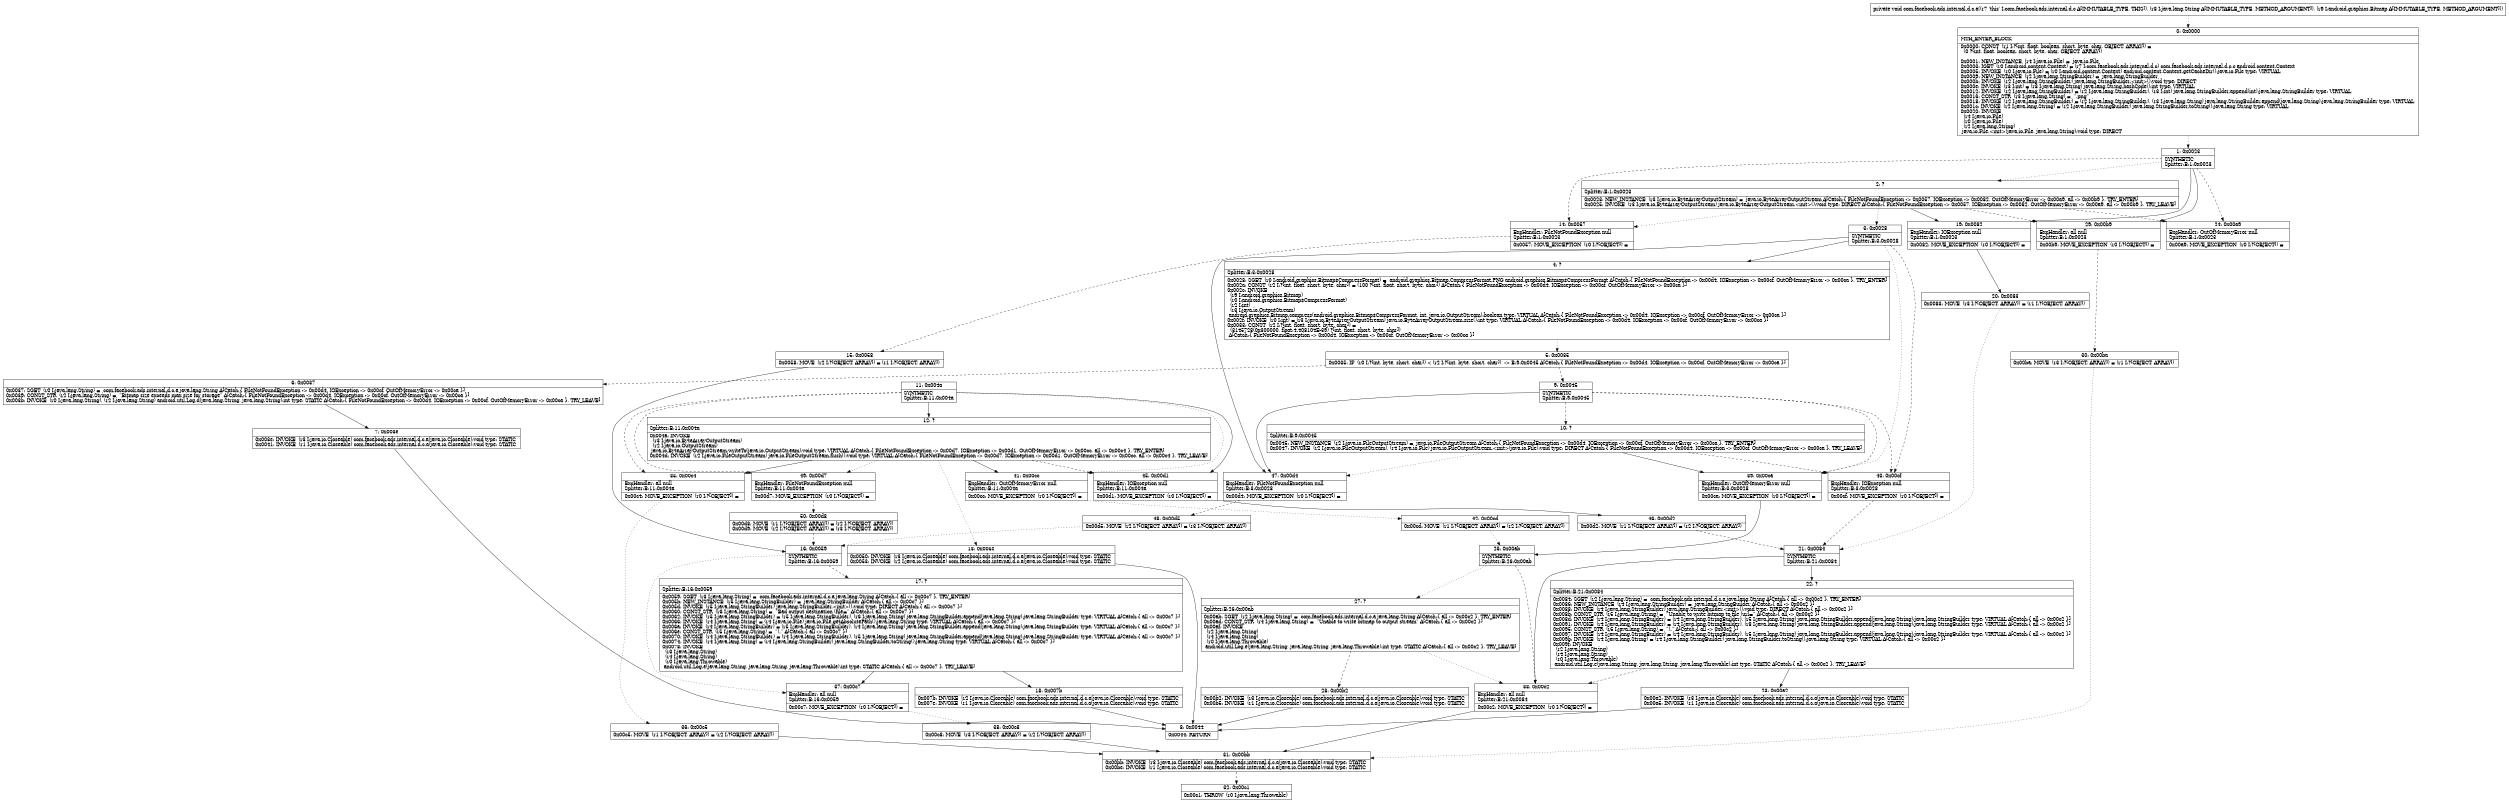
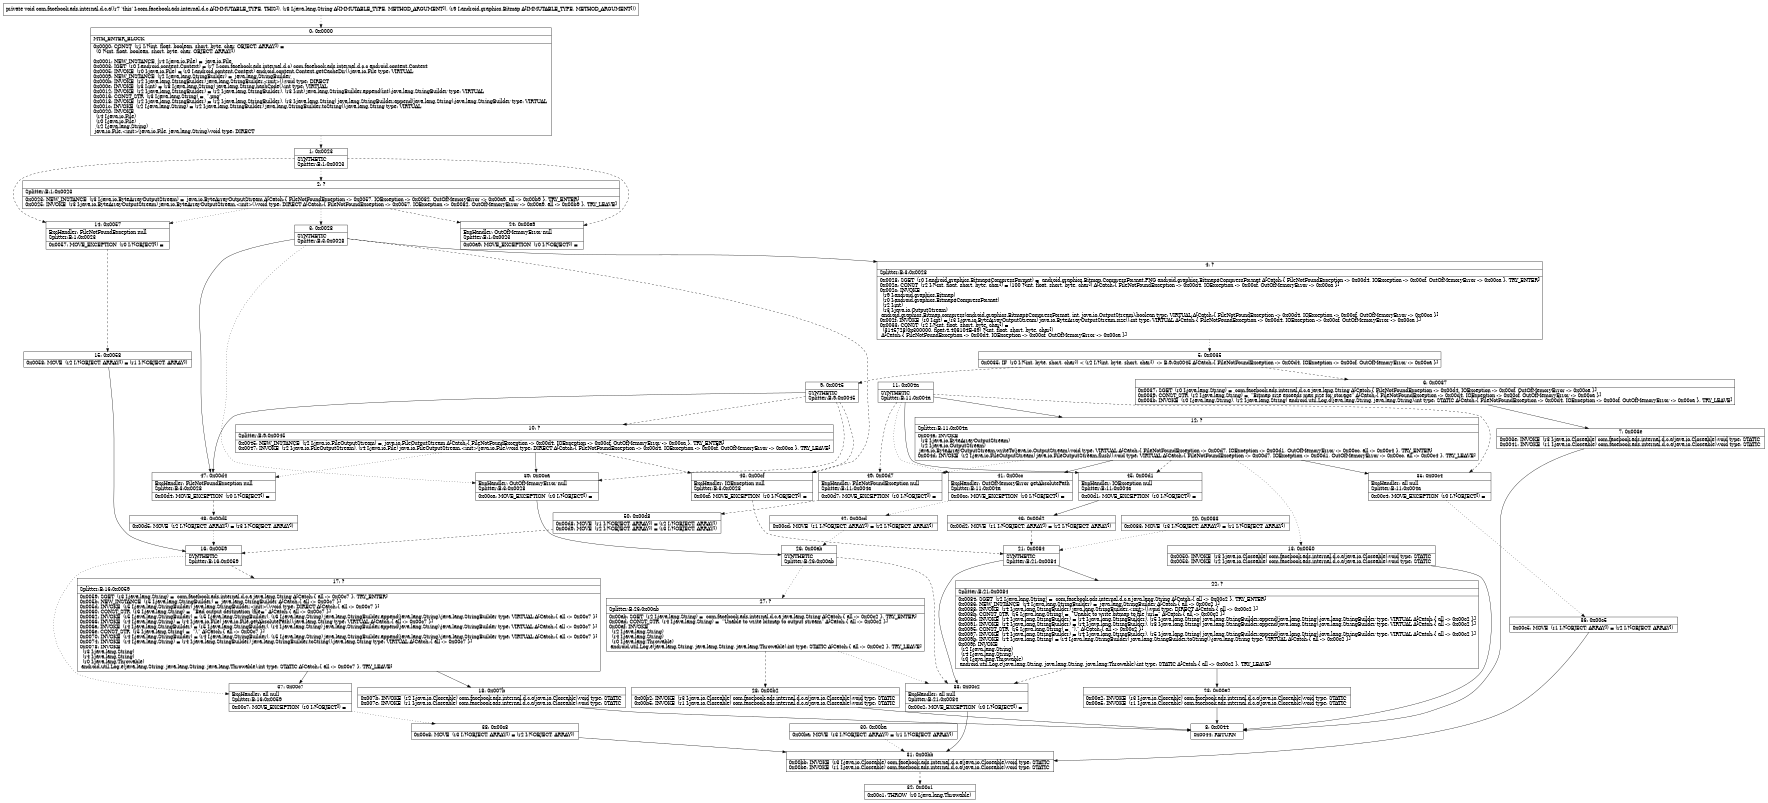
  digraph {
    node [shape=record]
    edge [style=solid]
    n1 [label="{0\:\ 0x0000|MTH_ENTER_BLOCK\l|0x0000: CONST  (r1 I:?[int, float, boolean, short, byte, char, OBJECT, ARRAY]) = \l  (0 ?[int, float, boolean, short, byte, char, OBJECT, ARRAY])\l \l0x0001: NEW_INSTANCE  (r4 I:java.io.File) =  java.io.File \l0x0003: IGET  (r0 I:android.content.Context) = (r7 I:com.facebook.ads.internal.d.c) com.facebook.ads.internal.d.c.c android.content.Context \l0x0005: INVOKE  (r0 I:java.io.File) = (r0 I:android.content.Context) android.content.Context.getCacheDir():java.io.File type: VIRTUAL \l0x0009: NEW_INSTANCE  (r2 I:java.lang.StringBuilder) =  java.lang.StringBuilder \l0x000b: INVOKE  (r2 I:java.lang.StringBuilder) java.lang.StringBuilder.\<init\>():void type: DIRECT \l0x000e: INVOKE  (r3 I:int) = (r8 I:java.lang.String) java.lang.String.hashCode():int type: VIRTUAL \l0x0012: INVOKE  (r2 I:java.lang.StringBuilder) = (r2 I:java.lang.StringBuilder), (r3 I:int) java.lang.StringBuilder.append(int):java.lang.StringBuilder type: VIRTUAL \l0x0016: CONST_STR  (r3 I:java.lang.String) =  \".png\" \l0x0018: INVOKE  (r2 I:java.lang.StringBuilder) = (r2 I:java.lang.StringBuilder), (r3 I:java.lang.String) java.lang.StringBuilder.append(java.lang.String):java.lang.StringBuilder type: VIRTUAL \l0x001c: INVOKE  (r2 I:java.lang.String) = (r2 I:java.lang.StringBuilder) java.lang.StringBuilder.toString():java.lang.String type: VIRTUAL \l0x0020: INVOKE  \l  (r4 I:java.io.File)\l  (r0 I:java.io.File)\l  (r2 I:java.lang.String)\l java.io.File.\<init\>(java.io.File, java.lang.String):void type: DIRECT \l}"]
    n2 [label="{1\:\ 0x0023|SYNTHETIC\lSplitter:B:1:0x0023\l}"]
    n3 [label="{2\:\ ?|Splitter:B:1:0x0023\l|0x0023: NEW_INSTANCE  (r3 I:java.io.ByteArrayOutputStream) =  java.io.ByteArrayOutputStream A[Catch:\{ FileNotFoundException \-\> 0x0057, IOException \-\> 0x0082, OutOfMemoryError \-\> 0x00a9, all \-\> 0x00b9 \}, TRY_ENTER]\l0x0025: INVOKE  (r3 I:java.io.ByteArrayOutputStream) java.io.ByteArrayOutputStream.\<init\>():void type: DIRECT A[Catch:\{ FileNotFoundException \-\> 0x0057, IOException \-\> 0x0082, OutOfMemoryError \-\> 0x00a9, all \-\> 0x00b9 \}, TRY_LEAVE]\l}"]
    n4 [label="{14\:\ 0x0057|ExcHandler: FileNotFoundException null\lSplitter:B:1:0x0023\l|0x0057: MOVE_EXCEPTION  (r0 I:?[OBJECT]) =  \l}"]
-   n5 [label="{19\:\ 0x0082|ExcHandler: IOException null\lSplitter:B:1:0x0023\l|0x0082: MOVE_EXCEPTION  (r0 I:?[OBJECT]) =  \l}"]
    n6 [label="{24\:\ 0x00a9|ExcHandler: OutOfMemoryError null\lSplitter:B:1:0x0023\l|0x00a9: MOVE_EXCEPTION  (r0 I:?[OBJECT]) =  \l}"]
-   n7 [label="{29\:\ 0x00b9|ExcHandler: all null\lSplitter:B:1:0x0023\l|0x00b9: MOVE_EXCEPTION  (r0 I:?[OBJECT]) =  \l}"]
    n8 [label="{3\:\ 0x0028|SYNTHETIC\lSplitter:B:3:0x0028\l}"]
    n9 [label="{15\:\ 0x0058|0x0058: MOVE  (r2 I:?[OBJECT, ARRAY]) = (r1 I:?[OBJECT, ARRAY]) \l}"]
    n10 [label="{20\:\ 0x0083|0x0083: MOVE  (r3 I:?[OBJECT, ARRAY]) = (r1 I:?[OBJECT, ARRAY]) \l}"]
    n11 [label="{30\:\ 0x00ba|0x00ba: MOVE  (r3 I:?[OBJECT, ARRAY]) = (r1 I:?[OBJECT, ARRAY]) \l}"]
    n12 [label="{4\:\ ?|Splitter:B:3:0x0028\l|0x0028: SGET  (r0 I:android.graphics.Bitmap$CompressFormat) =  android.graphics.Bitmap.CompressFormat.PNG android.graphics.Bitmap$CompressFormat A[Catch:\{ FileNotFoundException \-\> 0x00d4, IOException \-\> 0x00cf, OutOfMemoryError \-\> 0x00ca \}, TRY_ENTER]\l0x002a: CONST  (r2 I:?[int, float, short, byte, char]) = (100 ?[int, float, short, byte, char]) A[Catch:\{ FileNotFoundException \-\> 0x00d4, IOException \-\> 0x00cf, OutOfMemoryError \-\> 0x00ca \}]\l0x002c: INVOKE  \l  (r9 I:android.graphics.Bitmap)\l  (r0 I:android.graphics.Bitmap$CompressFormat)\l  (r2 I:int)\l  (r3 I:java.io.OutputStream)\l android.graphics.Bitmap.compress(android.graphics.Bitmap$CompressFormat, int, java.io.OutputStream):boolean type: VIRTUAL A[Catch:\{ FileNotFoundException \-\> 0x00d4, IOException \-\> 0x00cf, OutOfMemoryError \-\> 0x00ca \}]\l0x002f: INVOKE  (r0 I:int) = (r3 I:java.io.ByteArrayOutputStream) java.io.ByteArrayOutputStream.size():int type: VIRTUAL A[Catch:\{ FileNotFoundException \-\> 0x00d4, IOException \-\> 0x00cf, OutOfMemoryError \-\> 0x00ca \}]\l0x0033: CONST  (r2 I:?[int, float, short, byte, char]) = \l  (3145728(0x300000, float:4.408104E\-39) ?[int, float, short, byte, char])\l A[Catch:\{ FileNotFoundException \-\> 0x00d4, IOException \-\> 0x00cf, OutOfMemoryError \-\> 0x00ca \}]\l}"]
    n13 [label="{39\:\ 0x00ca|ExcHandler: OutOfMemoryError null\lSplitter:B:3:0x0028\l|0x00ca: MOVE_EXCEPTION  (r0 I:?[OBJECT]) =  \l}"]
    n14 [label="{43\:\ 0x00cf|ExcHandler: IOException null\lSplitter:B:3:0x0028\l|0x00cf: MOVE_EXCEPTION  (r0 I:?[OBJECT]) =  \l}"]
    n15 [label="{47\:\ 0x00d4|ExcHandler: FileNotFoundException null\lSplitter:B:3:0x0028\l|0x00d4: MOVE_EXCEPTION  (r0 I:?[OBJECT]) =  \l}"]
    n16 [label="{5\:\ 0x0035|0x0035: IF  (r0 I:?[int, byte, short, char]) \< (r2 I:?[int, byte, short, char])  \-\> B:9:0x0045 A[Catch:\{ FileNotFoundException \-\> 0x00d4, IOException \-\> 0x00cf, OutOfMemoryError \-\> 0x00ca \}]\l}"]
    n17 [label="{26\:\ 0x00ab|SYNTHETIC\lSplitter:B:26:0x00ab\l}"]
    n18 [label="{21\:\ 0x0084|SYNTHETIC\lSplitter:B:21:0x0084\l}"]
    n19 [label="{48\:\ 0x00d5|0x00d5: MOVE  (r2 I:?[OBJECT, ARRAY]) = (r3 I:?[OBJECT, ARRAY]) \l}"]
    n20 [label="{6\:\ 0x0037|0x0037: SGET  (r0 I:java.lang.String) =  com.facebook.ads.internal.d.c.a java.lang.String A[Catch:\{ FileNotFoundException \-\> 0x00d4, IOException \-\> 0x00cf, OutOfMemoryError \-\> 0x00ca \}]\l0x0039: CONST_STR  (r2 I:java.lang.String) =  \"Bitmap size exceeds max size for storage\" A[Catch:\{ FileNotFoundException \-\> 0x00d4, IOException \-\> 0x00cf, OutOfMemoryError \-\> 0x00ca \}]\l0x003b: INVOKE  (r0 I:java.lang.String), (r2 I:java.lang.String) android.util.Log.d(java.lang.String, java.lang.String):int type: STATIC A[Catch:\{ FileNotFoundException \-\> 0x00d4, IOException \-\> 0x00cf, OutOfMemoryError \-\> 0x00ca \}, TRY_LEAVE]\l}"]
    n21 [label="{9\:\ 0x0045|SYNTHETIC\lSplitter:B:9:0x0045\l}"]
    n22 [label="{7\:\ 0x003e|0x003e: INVOKE  (r3 I:java.io.Closeable) com.facebook.ads.internal.d.c.a(java.io.Closeable):void type: STATIC \l0x0041: INVOKE  (r1 I:java.io.Closeable) com.facebook.ads.internal.d.c.a(java.io.Closeable):void type: STATIC \l}"]
    n23 [label="{10\:\ ?|Splitter:B:9:0x0045\l|0x0045: NEW_INSTANCE  (r2 I:java.io.FileOutputStream) =  java.io.FileOutputStream A[Catch:\{ FileNotFoundException \-\> 0x00d4, IOException \-\> 0x00cf, OutOfMemoryError \-\> 0x00ca \}, TRY_ENTER]\l0x0047: INVOKE  (r2 I:java.io.FileOutputStream), (r4 I:java.io.File) java.io.FileOutputStream.\<init\>(java.io.File):void type: DIRECT A[Catch:\{ FileNotFoundException \-\> 0x00d4, IOException \-\> 0x00cf, OutOfMemoryError \-\> 0x00ca \}, TRY_LEAVE]\l}"]
    n24 [label="{8\:\ 0x0044|0x0044: RETURN   \l}"]
    n25 [label="{11\:\ 0x004a|SYNTHETIC\lSplitter:B:11:0x004a\l}"]
    n26 [label="{12\:\ ?|Splitter:B:11:0x004a\l|0x004a: INVOKE  \l  (r3 I:java.io.ByteArrayOutputStream)\l  (r2 I:java.io.OutputStream)\l java.io.ByteArrayOutputStream.writeTo(java.io.OutputStream):void type: VIRTUAL A[Catch:\{ FileNotFoundException \-\> 0x00d7, IOException \-\> 0x00d1, OutOfMemoryError \-\> 0x00cc, all \-\> 0x00c4 \}, TRY_ENTER]\l0x004d: INVOKE  (r2 I:java.io.FileOutputStream) java.io.FileOutputStream.flush():void type: VIRTUAL A[Catch:\{ FileNotFoundException \-\> 0x00d7, IOException \-\> 0x00d1, OutOfMemoryError \-\> 0x00cc, all \-\> 0x00c4 \}, TRY_LEAVE]\l}"]
    n27 [label="{35\:\ 0x00c4|ExcHandler: all null\lSplitter:B:11:0x004a\l|0x00c4: MOVE_EXCEPTION  (r0 I:?[OBJECT]) =  \l}"]
-   n28 [label="{41\:\ 0x00cc|ExcHandler: OutOfMemoryError null\lSplitter:B:11:0x004a\l|0x00cc: MOVE_EXCEPTION  (r0 I:?[OBJECT]) =  \l}"]
+   n28 [label="{41\:\ 0x00cc|ExcHandler: OutOfMemoryError getAbsolutePath\lSplitter:B:11:0x004a\l|0x00cc: MOVE_EXCEPTION  (r0 I:?[OBJECT]) =  \l}"]
    n29 [label="{45\:\ 0x00d1|ExcHandler: IOException null\lSplitter:B:11:0x004a\l|0x00d1: MOVE_EXCEPTION  (r0 I:?[OBJECT]) =  \l}"]
    n30 [label="{49\:\ 0x00d7|ExcHandler: FileNotFoundException null\lSplitter:B:11:0x004a\l|0x00d7: MOVE_EXCEPTION  (r0 I:?[OBJECT]) =  \l}"]
    n31 [label="{13\:\ 0x0050|0x0050: INVOKE  (r3 I:java.io.Closeable) com.facebook.ads.internal.d.c.a(java.io.Closeable):void type: STATIC \l0x0053: INVOKE  (r2 I:java.io.Closeable) com.facebook.ads.internal.d.c.a(java.io.Closeable):void type: STATIC \l}"]
    n32 [label="{36\:\ 0x00c5|0x00c5: MOVE  (r1 I:?[OBJECT, ARRAY]) = (r2 I:?[OBJECT, ARRAY]) \l}"]
    n33 [label="{42\:\ 0x00cd|0x00cd: MOVE  (r1 I:?[OBJECT, ARRAY]) = (r2 I:?[OBJECT, ARRAY]) \l}"]
    n34 [label="{46\:\ 0x00d2|0x00d2: MOVE  (r1 I:?[OBJECT, ARRAY]) = (r2 I:?[OBJECT, ARRAY]) \l}"]
    n35 [label="{50\:\ 0x00d8|0x00d8: MOVE  (r1 I:?[OBJECT, ARRAY]) = (r2 I:?[OBJECT, ARRAY]) \l0x00d9: MOVE  (r2 I:?[OBJECT, ARRAY]) = (r3 I:?[OBJECT, ARRAY]) \l}"]
    n36 [label="{16\:\ 0x0059|SYNTHETIC\lSplitter:B:16:0x0059\l}"]
    n37 [label="{17\:\ ?|Splitter:B:16:0x0059\l|0x0059: SGET  (r3 I:java.lang.String) =  com.facebook.ads.internal.d.c.a java.lang.String A[Catch:\{ all \-\> 0x00c7 \}, TRY_ENTER]\l0x005b: NEW_INSTANCE  (r5 I:java.lang.StringBuilder) =  java.lang.StringBuilder A[Catch:\{ all \-\> 0x00c7 \}]\l0x005d: INVOKE  (r5 I:java.lang.StringBuilder) java.lang.StringBuilder.\<init\>():void type: DIRECT A[Catch:\{ all \-\> 0x00c7 \}]\l0x0060: CONST_STR  (r6 I:java.lang.String) =  \"Bad output destination (file=\" A[Catch:\{ all \-\> 0x00c7 \}]\l0x0062: INVOKE  (r5 I:java.lang.StringBuilder) = (r5 I:java.lang.StringBuilder), (r6 I:java.lang.String) java.lang.StringBuilder.append(java.lang.String):java.lang.StringBuilder type: VIRTUAL A[Catch:\{ all \-\> 0x00c7 \}]\l0x0066: INVOKE  (r4 I:java.lang.String) = (r4 I:java.io.File) java.io.File.getAbsolutePath():java.lang.String type: VIRTUAL A[Catch:\{ all \-\> 0x00c7 \}]\l0x006a: INVOKE  (r4 I:java.lang.StringBuilder) = (r5 I:java.lang.StringBuilder), (r4 I:java.lang.String) java.lang.StringBuilder.append(java.lang.String):java.lang.StringBuilder type: VIRTUAL A[Catch:\{ all \-\> 0x00c7 \}]\l0x006e: CONST_STR  (r5 I:java.lang.String) =  \").\" A[Catch:\{ all \-\> 0x00c7 \}]\l0x0070: INVOKE  (r4 I:java.lang.StringBuilder) = (r4 I:java.lang.StringBuilder), (r5 I:java.lang.String) java.lang.StringBuilder.append(java.lang.String):java.lang.StringBuilder type: VIRTUAL A[Catch:\{ all \-\> 0x00c7 \}]\l0x0074: INVOKE  (r4 I:java.lang.String) = (r4 I:java.lang.StringBuilder) java.lang.StringBuilder.toString():java.lang.String type: VIRTUAL A[Catch:\{ all \-\> 0x00c7 \}]\l0x0078: INVOKE  \l  (r3 I:java.lang.String)\l  (r4 I:java.lang.String)\l  (r0 I:java.lang.Throwable)\l android.util.Log.e(java.lang.String, java.lang.String, java.lang.Throwable):int type: STATIC A[Catch:\{ all \-\> 0x00c7 \}, TRY_LEAVE]\l}"]
    n38 [label="{37\:\ 0x00c7|ExcHandler: all null\lSplitter:B:16:0x0059\l|0x00c7: MOVE_EXCEPTION  (r0 I:?[OBJECT]) =  \l}"]
    n39 [label="{18\:\ 0x007b|0x007b: INVOKE  (r2 I:java.io.Closeable) com.facebook.ads.internal.d.c.a(java.io.Closeable):void type: STATIC \l0x007e: INVOKE  (r1 I:java.io.Closeable) com.facebook.ads.internal.d.c.a(java.io.Closeable):void type: STATIC \l}"]
    n40 [label="{38\:\ 0x00c8|0x00c8: MOVE  (r3 I:?[OBJECT, ARRAY]) = (r2 I:?[OBJECT, ARRAY]) \l}"]
    n41 [label="{22\:\ ?|Splitter:B:21:0x0084\l|0x0084: SGET  (r2 I:java.lang.String) =  com.facebook.ads.internal.d.c.a java.lang.String A[Catch:\{ all \-\> 0x00c2 \}, TRY_ENTER]\l0x0086: NEW_INSTANCE  (r4 I:java.lang.StringBuilder) =  java.lang.StringBuilder A[Catch:\{ all \-\> 0x00c2 \}]\l0x0088: INVOKE  (r4 I:java.lang.StringBuilder) java.lang.StringBuilder.\<init\>():void type: DIRECT A[Catch:\{ all \-\> 0x00c2 \}]\l0x008b: CONST_STR  (r5 I:java.lang.String) =  \"Unable to write bitmap to file (url=\" A[Catch:\{ all \-\> 0x00c2 \}]\l0x008d: INVOKE  (r4 I:java.lang.StringBuilder) = (r4 I:java.lang.StringBuilder), (r5 I:java.lang.String) java.lang.StringBuilder.append(java.lang.String):java.lang.StringBuilder type: VIRTUAL A[Catch:\{ all \-\> 0x00c2 \}]\l0x0091: INVOKE  (r4 I:java.lang.StringBuilder) = (r4 I:java.lang.StringBuilder), (r8 I:java.lang.String) java.lang.StringBuilder.append(java.lang.String):java.lang.StringBuilder type: VIRTUAL A[Catch:\{ all \-\> 0x00c2 \}]\l0x0095: CONST_STR  (r5 I:java.lang.String) =  \").\" A[Catch:\{ all \-\> 0x00c2 \}]\l0x0097: INVOKE  (r4 I:java.lang.StringBuilder) = (r4 I:java.lang.StringBuilder), (r5 I:java.lang.String) java.lang.StringBuilder.append(java.lang.String):java.lang.StringBuilder type: VIRTUAL A[Catch:\{ all \-\> 0x00c2 \}]\l0x009b: INVOKE  (r4 I:java.lang.String) = (r4 I:java.lang.StringBuilder) java.lang.StringBuilder.toString():java.lang.String type: VIRTUAL A[Catch:\{ all \-\> 0x00c2 \}]\l0x009f: INVOKE  \l  (r2 I:java.lang.String)\l  (r4 I:java.lang.String)\l  (r0 I:java.lang.Throwable)\l android.util.Log.e(java.lang.String, java.lang.String, java.lang.Throwable):int type: STATIC A[Catch:\{ all \-\> 0x00c2 \}, TRY_LEAVE]\l}"]
    n42 [label="{33\:\ 0x00c2|ExcHandler: all null\lSplitter:B:21:0x0084\l|0x00c2: MOVE_EXCEPTION  (r0 I:?[OBJECT]) =  \l}"]
    n43 [label="{23\:\ 0x00a2|0x00a2: INVOKE  (r3 I:java.io.Closeable) com.facebook.ads.internal.d.c.a(java.io.Closeable):void type: STATIC \l0x00a5: INVOKE  (r1 I:java.io.Closeable) com.facebook.ads.internal.d.c.a(java.io.Closeable):void type: STATIC \l}"]
    n44 [label="{31\:\ 0x00bb|0x00bb: INVOKE  (r3 I:java.io.Closeable) com.facebook.ads.internal.d.c.a(java.io.Closeable):void type: STATIC \l0x00be: INVOKE  (r1 I:java.io.Closeable) com.facebook.ads.internal.d.c.a(java.io.Closeable):void type: STATIC \l}"]
    n45 [label="{27\:\ ?|Splitter:B:26:0x00ab\l|0x00ab: SGET  (r2 I:java.lang.String) =  com.facebook.ads.internal.d.c.a java.lang.String A[Catch:\{ all \-\> 0x00c2 \}, TRY_ENTER]\l0x00ad: CONST_STR  (r4 I:java.lang.String) =  \"Unable to write bitmap to output stream\" A[Catch:\{ all \-\> 0x00c2 \}]\l0x00af: INVOKE  \l  (r2 I:java.lang.String)\l  (r4 I:java.lang.String)\l  (r0 I:java.lang.Throwable)\l android.util.Log.e(java.lang.String, java.lang.String, java.lang.Throwable):int type: STATIC A[Catch:\{ all \-\> 0x00c2 \}, TRY_LEAVE]\l}"]
    n46 [label="{28\:\ 0x00b2|0x00b2: INVOKE  (r3 I:java.io.Closeable) com.facebook.ads.internal.d.c.a(java.io.Closeable):void type: STATIC \l0x00b5: INVOKE  (r1 I:java.io.Closeable) com.facebook.ads.internal.d.c.a(java.io.Closeable):void type: STATIC \l}"]
    n47 [label="{32\:\ 0x00c1|0x00c1: THROW  (r0 I:java.lang.Throwable) \l}"]
    n48 [label="{private void com.facebook.ads.internal.d.c.a((r7 'this' I:com.facebook.ads.internal.d.c A[IMMUTABLE_TYPE, THIS]), (r8 I:java.lang.String A[IMMUTABLE_TYPE, METHOD_ARGUMENT]), (r9 I:android.graphics.Bitmap A[IMMUTABLE_TYPE, METHOD_ARGUMENT])) }"]
    n1 -> n2 [style=dotted]
    n2 -> n3 [style=dotted]
    n2 -> n4 [style=dashed]
-   n2 -> n5
    n2 -> n6 [style=dashed]
-   n2 -> n7
    n3 -> n4 [style=dotted]
-   n3 -> n5
    n3 -> n6 [style=dashed]
-   n3 -> n7 [style=dashed]
    n3 -> n8 [style=dotted]
    n4 -> n9 [style=dashed]
-   n5 -> n10
-   n7 -> n11 [style=dashed]
    n8 -> n12
    n8 -> n13 [style=dotted]
    n8 -> n14 [style=dashed]
    n8 -> n15
    n9 -> n36
    n10 -> n18 [style=dotted]
    n11 -> n44 [style=dotted]
    n12 -> n16 [style=dotted]
    n13 -> n17
    n14 -> n18 [style=dashed]
    n15 -> n19 [style=dashed]
    n16 -> n20 [style=dashed]
    n16 -> n21 [style=dashed]
    n17 -> n42 [style=dashed]
    n17 -> n45 [style=dotted]
    n18 -> n41
    n18 -> n42
    n19 -> n36 [style=dotted]
    n20 -> n22
    n21 -> n13 [style=dashed]
    n21 -> n14 [style=dashed]
    n21 -> n15
    n21 -> n23 [style=dashed]
    n22 -> n24
    n23 -> n13
    n23 -> n14 [style=dashed]
    n23 -> n15 [style=dotted]
    n25 -> n26
    n25 -> n27 [style=dashed]
    n25 -> n28 [style=dotted]
    n25 -> n29
    n25 -> n30 [style=dashed]
    n26 -> n27
    n26 -> n28
    n26 -> n29 [style=dashed]
    n26 -> n30 [style=dotted]
    n26 -> n31 [style=dotted]
    n27 -> n32 [style=dotted]
    n28 -> n33 [style=dotted]
    n29 -> n34
    n30 -> n35 [style=dashed]
    n31 -> n24
    n32 -> n44
    n33 -> n17 [style=dotted]
    n34 -> n18 [style=dashed]
    n35 -> n36 [style=dashed]
    n36 -> n37 [style=dashed]
    n36 -> n38 [style=dotted]
    n37 -> n38
    n37 -> n39
    n38 -> n40 [style=dotted]
    n39 -> n24
    n40 -> n44
    n41 -> n42 [style=dashed]
    n41 -> n43
    n42 -> n44
    n43 -> n24
    n44 -> n47 [style=dashed]
    n45 -> n42 [style=dotted]
    n45 -> n46 [style=dashed]
    n46 -> n24
    n48 -> n1 [style=dotted]
  }
